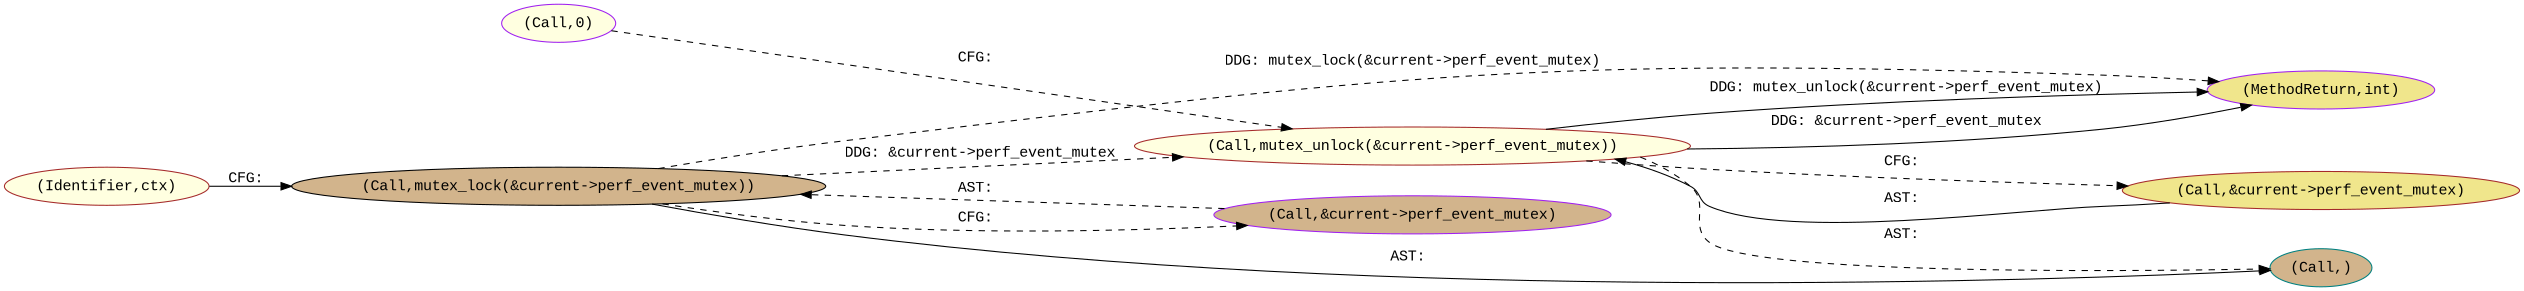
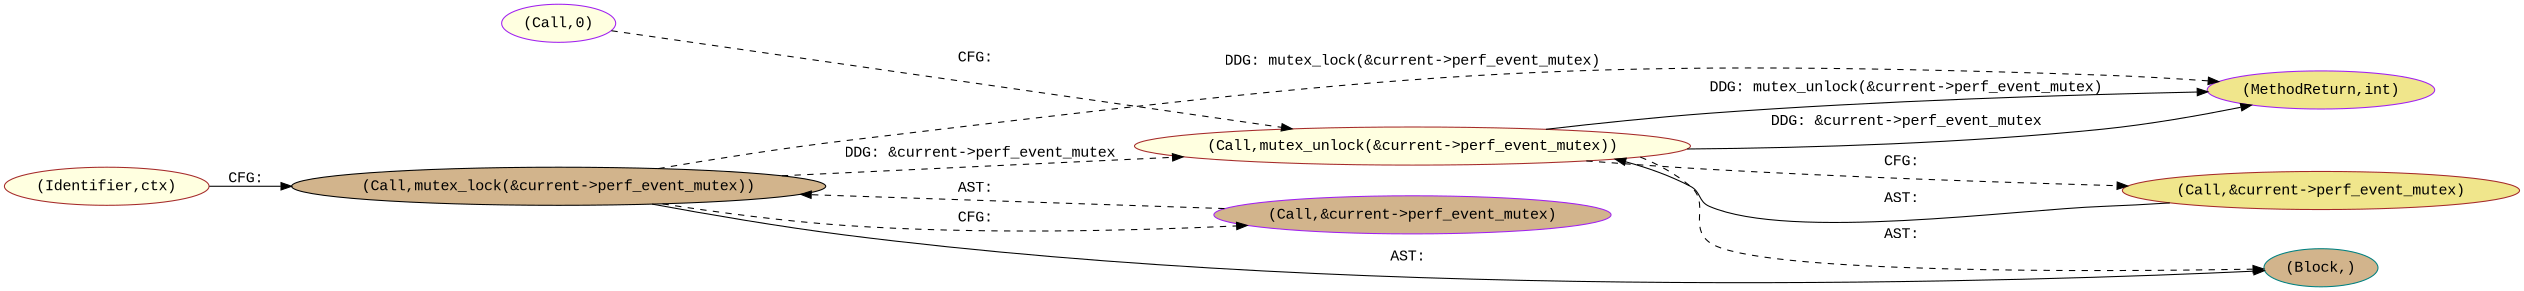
  digraph {
    fontname="Liberation Mono"
    rankdir=LR
    node [color=brown fillcolor=tan fontname="Liberation Mono" style=filled]
    edge [fontname="Liberation Mono" style=dashed]
    n1 [color=black label="(Call,mutex_lock(&current->perf_event_mutex))"]
    n2 [fillcolor=lightyellow label="(Call,mutex_unlock(&current->perf_event_mutex))"]
    n3 [color=purple label="(Call,&current->perf_event_mutex)"]
    n4 [color=purple fillcolor=khaki label="(MethodReturn,int)"]
-   n5 [color=teal label="(Call,)"]
+   n5 [color=teal label="(Block,)"]
    n6 [fillcolor=khaki label="(Call,&current->perf_event_mutex)"]
    n7 [fillcolor=lightyellow label="(Identifier,ctx)"]
    n8 [color=purple fillcolor=lightyellow label="(Call,0)"]
    n1 -> n2 [label="DDG: &current->perf_event_mutex"]
    n1 -> n3 [label="CFG: "]
    n1 -> n4 [label="DDG: mutex_lock(&current->perf_event_mutex)"]
    n1 -> n5 [label="AST: " style=solid]
    n2 -> n4 [label="DDG: &current->perf_event_mutex" style=solid]
    n2 -> n4 [label="DDG: mutex_unlock(&current->perf_event_mutex)" style=solid]
    n2 -> n5 [label="AST: "]
    n2 -> n6 [label="CFG: "]
    n3 -> n1 [label="AST: "]
    n6 -> n2 [label="AST: " style=solid]
    n7 -> n1 [label="CFG: " style=solid]
    n8 -> n2 [label="CFG: "]
  }
